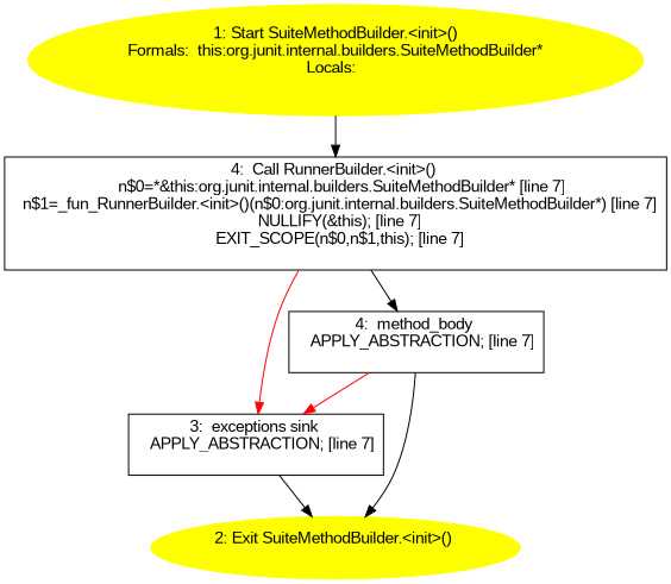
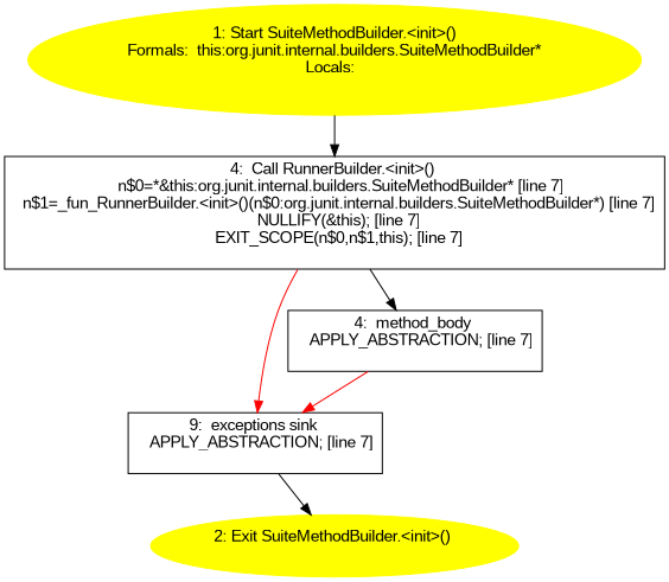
  digraph {
    fontname="Liberation Sans"
    node [fontname="Liberation Sans" shape=box]
    edge [fontname="Liberation Sans"]
    n1 [color=yellow label="1: Start SuiteMethodBuilder.<init>()\nFormals:  this:org.junit.internal.builders.SuiteMethodBuilder*\nLocals:  \n  " style=filled shape=""]
    n2 [label="4:  Call RunnerBuilder.<init>() \n   n$0=*&this:org.junit.internal.builders.SuiteMethodBuilder* [line 7]\n  n$1=_fun_RunnerBuilder.<init>()(n$0:org.junit.internal.builders.SuiteMethodBuilder*) [line 7]\n  NULLIFY(&this); [line 7]\n  EXIT_SCOPE(n$0,n$1,this); [line 7]\n "]
-   n3 [label="3:  exceptions sink \n   APPLY_ABSTRACTION; [line 7]\n "]
+   n3 [label="9:  exceptions sink \n   APPLY_ABSTRACTION; [line 7]\n "]
    n4 [label="4:  method_body \n   APPLY_ABSTRACTION; [line 7]\n "]
    n5 [color=yellow label="2: Exit SuiteMethodBuilder.<init>() \n  " style=filled shape=""]
    n1 -> n2
    n2 -> n3 [color=red]
    n2 -> n4
    n3 -> n5
    n4 -> n3 [color=red]
-   n4 -> n5
  }
